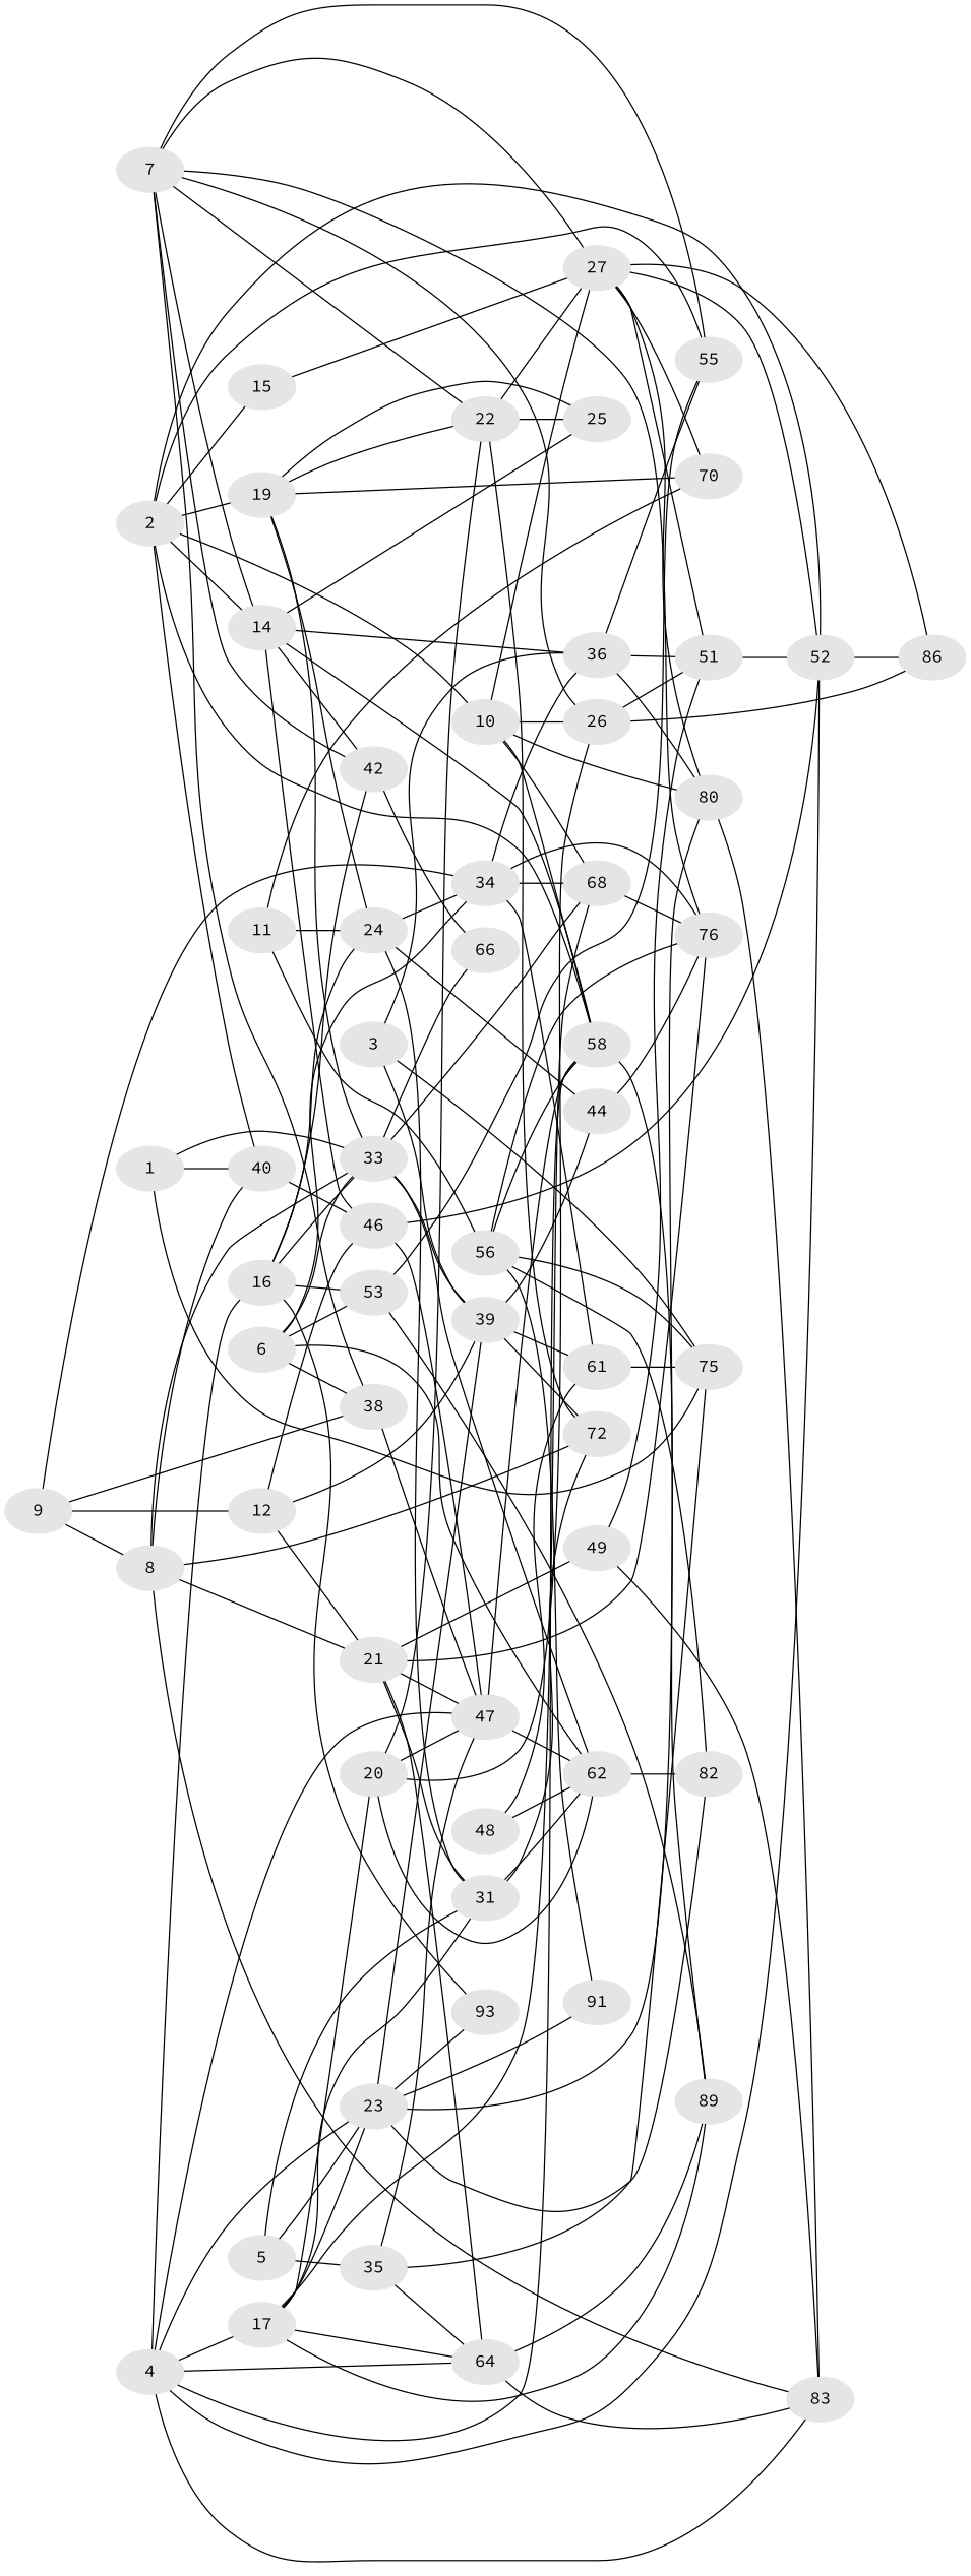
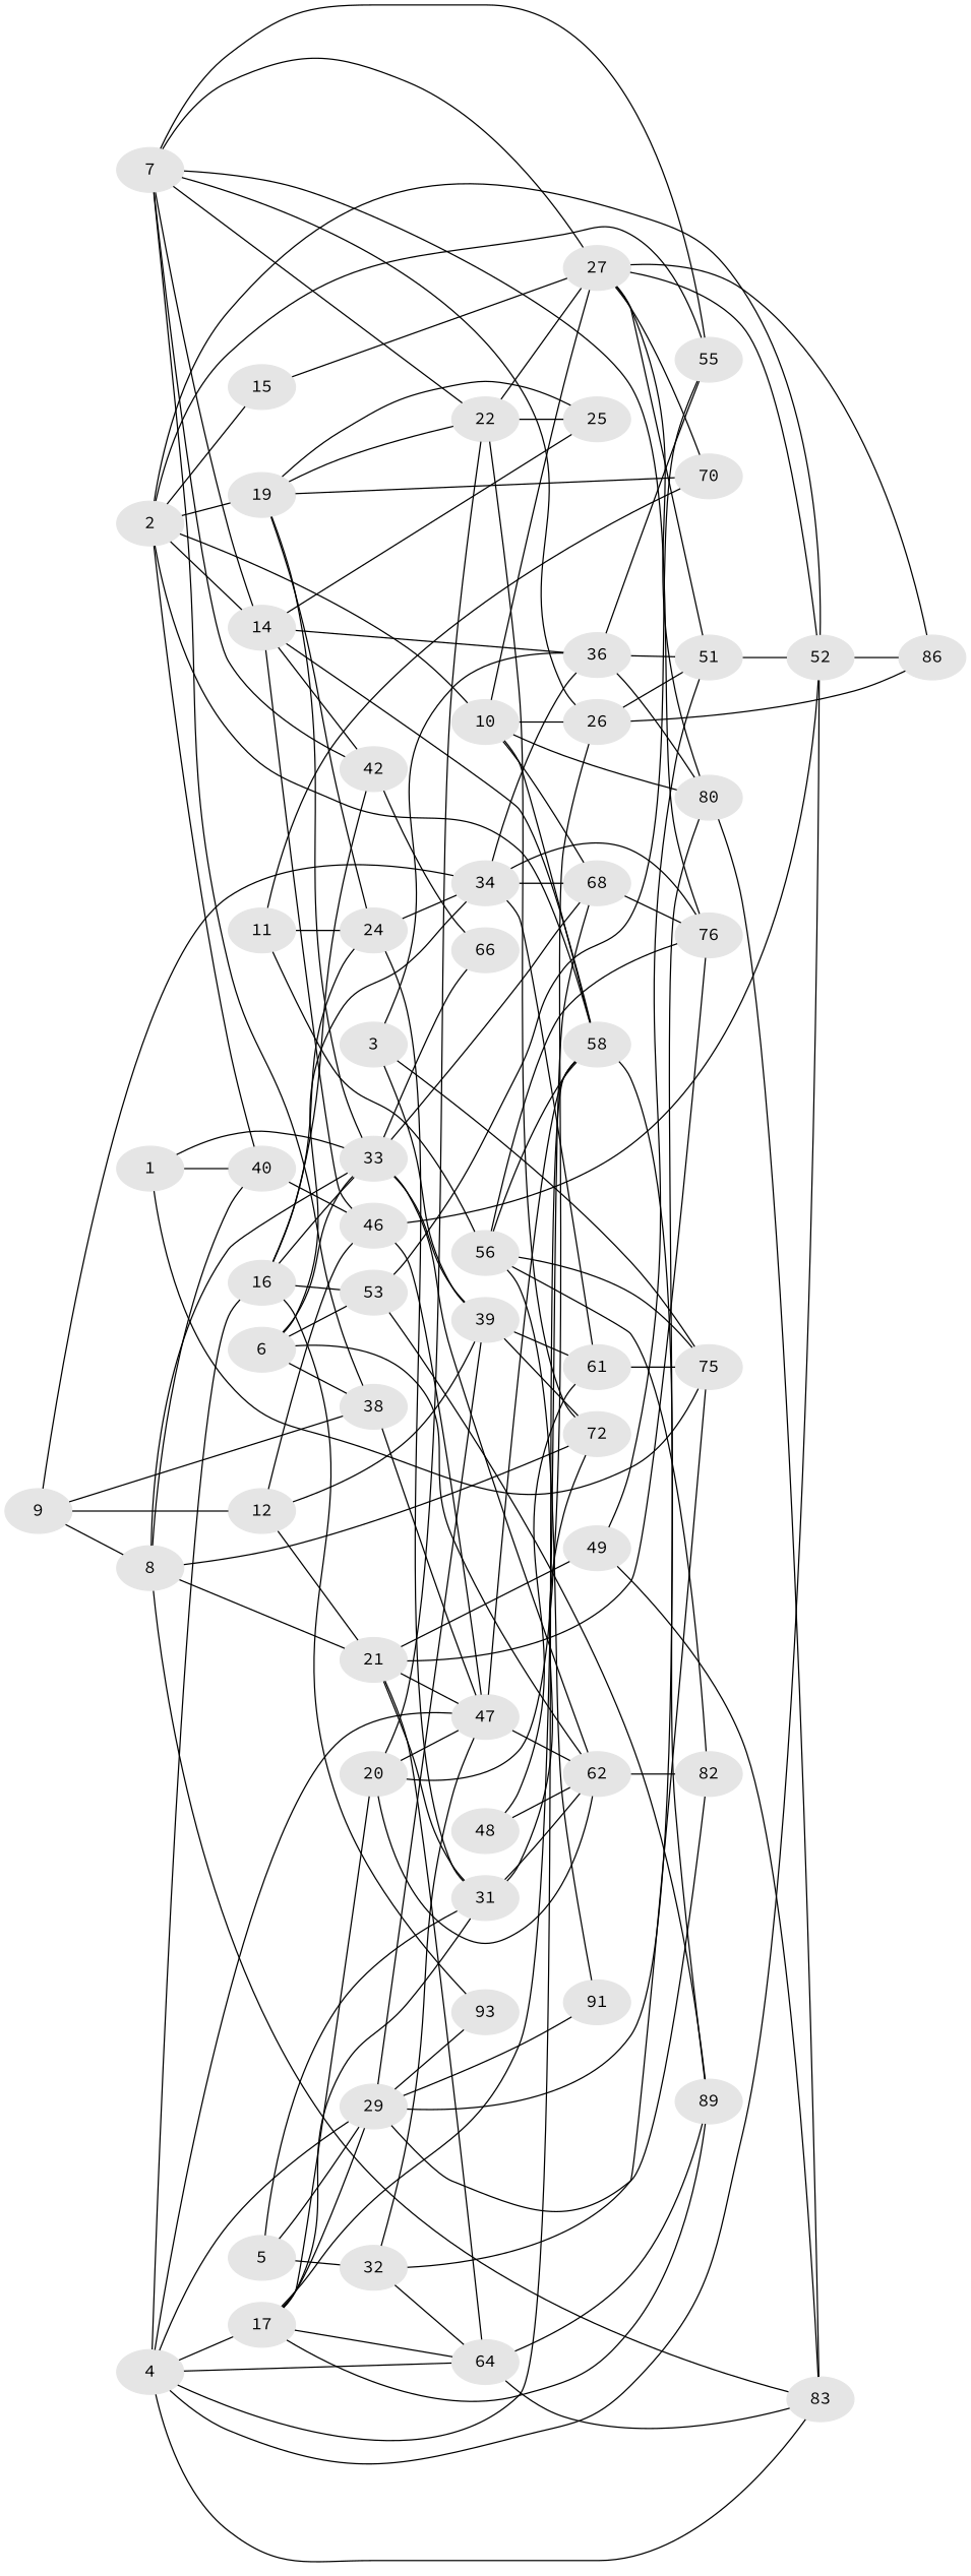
  graph {
    fontname="Source Code Pro"
    rankdir=LR
    node [color=gray90 fontname="Source Code Pro" style=filled]
    edge [fontname="Source Code Pro"]
    1 [super="+18"]
    33 [super="+77"]
    40
    75
    8 [super="+97"]
    83
    21 [super="+41"]
    72
    39 [super="+57"]
    62 [super="+74"]
    68
    66
    46 [super="+50"]
    2 [super="+92"]
    10 [super="+43"]
    14
    15
    19 [super="+78"]
    52 [super="+79"]
    55 [super="+81"]
    58 [super="+90"]
    26 [super="+63"]
    27 [super="+37"]
    80 [super="+84"]
    36 [super="+69"]
    42 [super="+45"]
    25
    22 [super="+30"]
    24 [super="+28"]
    70
    86
    89
    51 [super="+59"]
    3
-   44 [super="+65"]
    61 [super="+96"]
    4 [super="+13"]
    16 [super="+35"]
    17 [super="+85"]
-   23 [super="+87"]
+   23 [super="+87" label=29]
    47 [super="+73"]
    64 [super="+94"]
    53
    93
    31 [super="+54"]
    20 [super="+29"]
    82
    91
    5
-   32 [label=35]
+   32
    6 [super="+95"]
    34 [super="+60"]
    38
    76 [super="+88"]
    7
    49
    12 [super="+67"]
    9
    11
    56 [super="+71"]
    48
    1 -- 33
    1 -- 40
    1 -- 75
    33 -- 39
    33 -- 62
    33 -- 68
    33 -- 66
    40 -- 46
    8 -- 33
    8 -- 40
    8 -- 83
    8 -- 21
    8 -- 72
    21 -- 47
    21 -- 64
    21 -- 31
    21 -- 76
    21 -- 49
    39 -- 72
-   39 -- 44
    39 -- 61
    62 -- 82
    68 -- 76
    46 -- 52
    46 -- 47
    2 -- 40
    2 -- 10
    2 -- 14
    2 -- 15
    2 -- 19
    2 -- 52
    2 -- 55
    2 -- 58
    10 -- 68
    10 -- 58
    10 -- 26
    10 -- 27
    10 -- 80
    14 -- 46
    14 -- 58
    14 -- 36
    14 -- 42
    14 -- 25
    15 -- 27
    19 -- 33
    19 -- 25
    19 -- 22
    19 -- 24
    19 -- 70
    52 -- 86
    58 -- 89
    26 -- 86
    26 -- 51
    27 -- 52
    27 -- 80
    27 -- 70
    27 -- 86
    27 -- 51
    80 -- 83
    36 -- 55
    36 -- 80
    36 -- 51
    42 -- 66
    22 -- 72
    22 -- 27
    22 -- 25
-   24 -- 44
    24 -- 31
    24 -- 34
    51 -- 52
    3 -- 75
    3 -- 39 [weight=2]
    3 -- 36
-   44 -- 76
    61 -- 75
    4 -- 83
    4 -- 52
    4 -- 58
    4 -- 16
    4 -- 17
    4 -- 23
    4 -- 47
    4 -- 64
    16 -- 33
    16 -- 42
    16 -- 24
    16 -- 53
    16 -- 93
    17 -- 68
    17 -- 89
    17 -- 23
    17 -- 64
    17 -- 31
    17 -- 20
    23 -- 39
    23 -- 80 [weight=2]
    23 -- 93
    23 -- 82
    23 -- 91
    47 -- 62
    47 -- 58
    64 -- 83
    64 -- 89
    53 -- 55
    53 -- 89
    31 -- 72
    31 -- 62
    20 -- 62
    20 -- 26
    20 -- 22
    20 -- 47
    5 -- 23
    5 -- 31
    5 -- 32
    32 -- 75
    32 -- 47
    32 -- 64
    6 -- 33 [weight=2]
    6 -- 62
    6 -- 53
    6 -- 34
    6 -- 38
    34 -- 68
    34 -- 36
    34 -- 61
    34 -- 76
    38 -- 47
    7 -- 14
    7 -- 55
    7 -- 26
    7 -- 27
    7 -- 42
    7 -- 22
    7 -- 38
    7 -- 76
    49 -- 83
    49 -- 51
    12 -- 21
    12 -- 39
    12 -- 46
    9 -- 8
    9 -- 34
    9 -- 38
    9 -- 12 [weight=2]
    11 -- 24
    11 -- 70
    11 -- 56
    56 -- 75
    56 -- 58
    56 -- 82
    56 -- 91
    56 -- 76
    48 -- 62
    48 -- 61
  }
